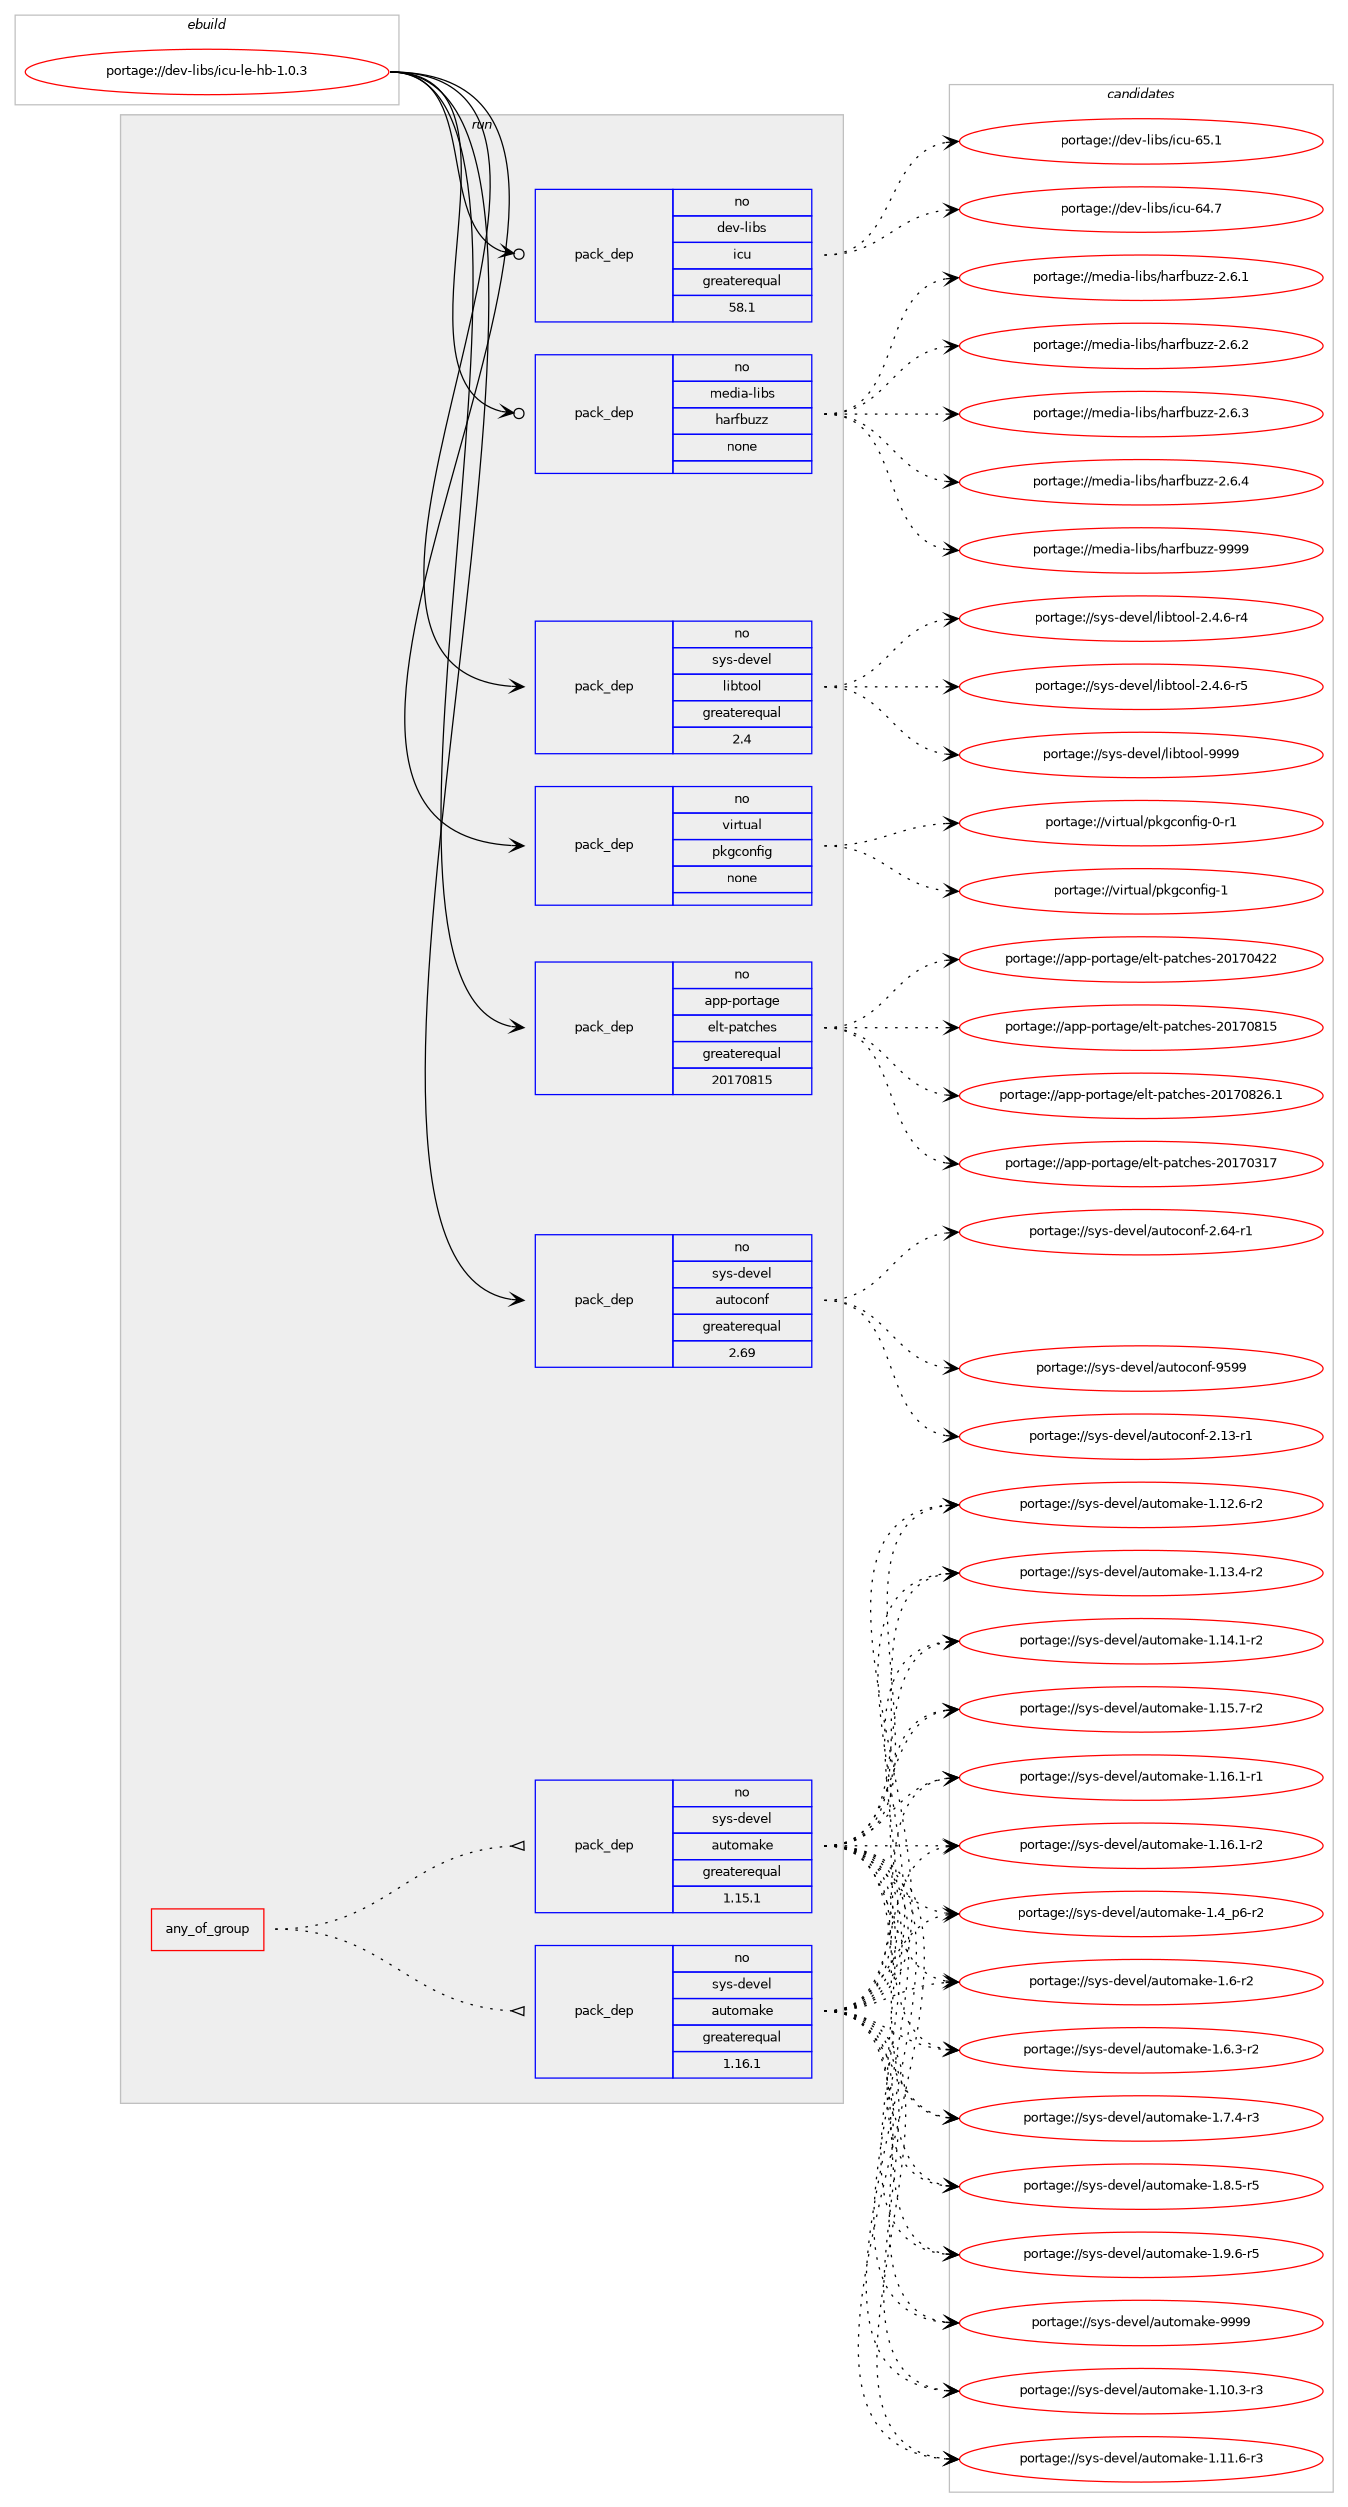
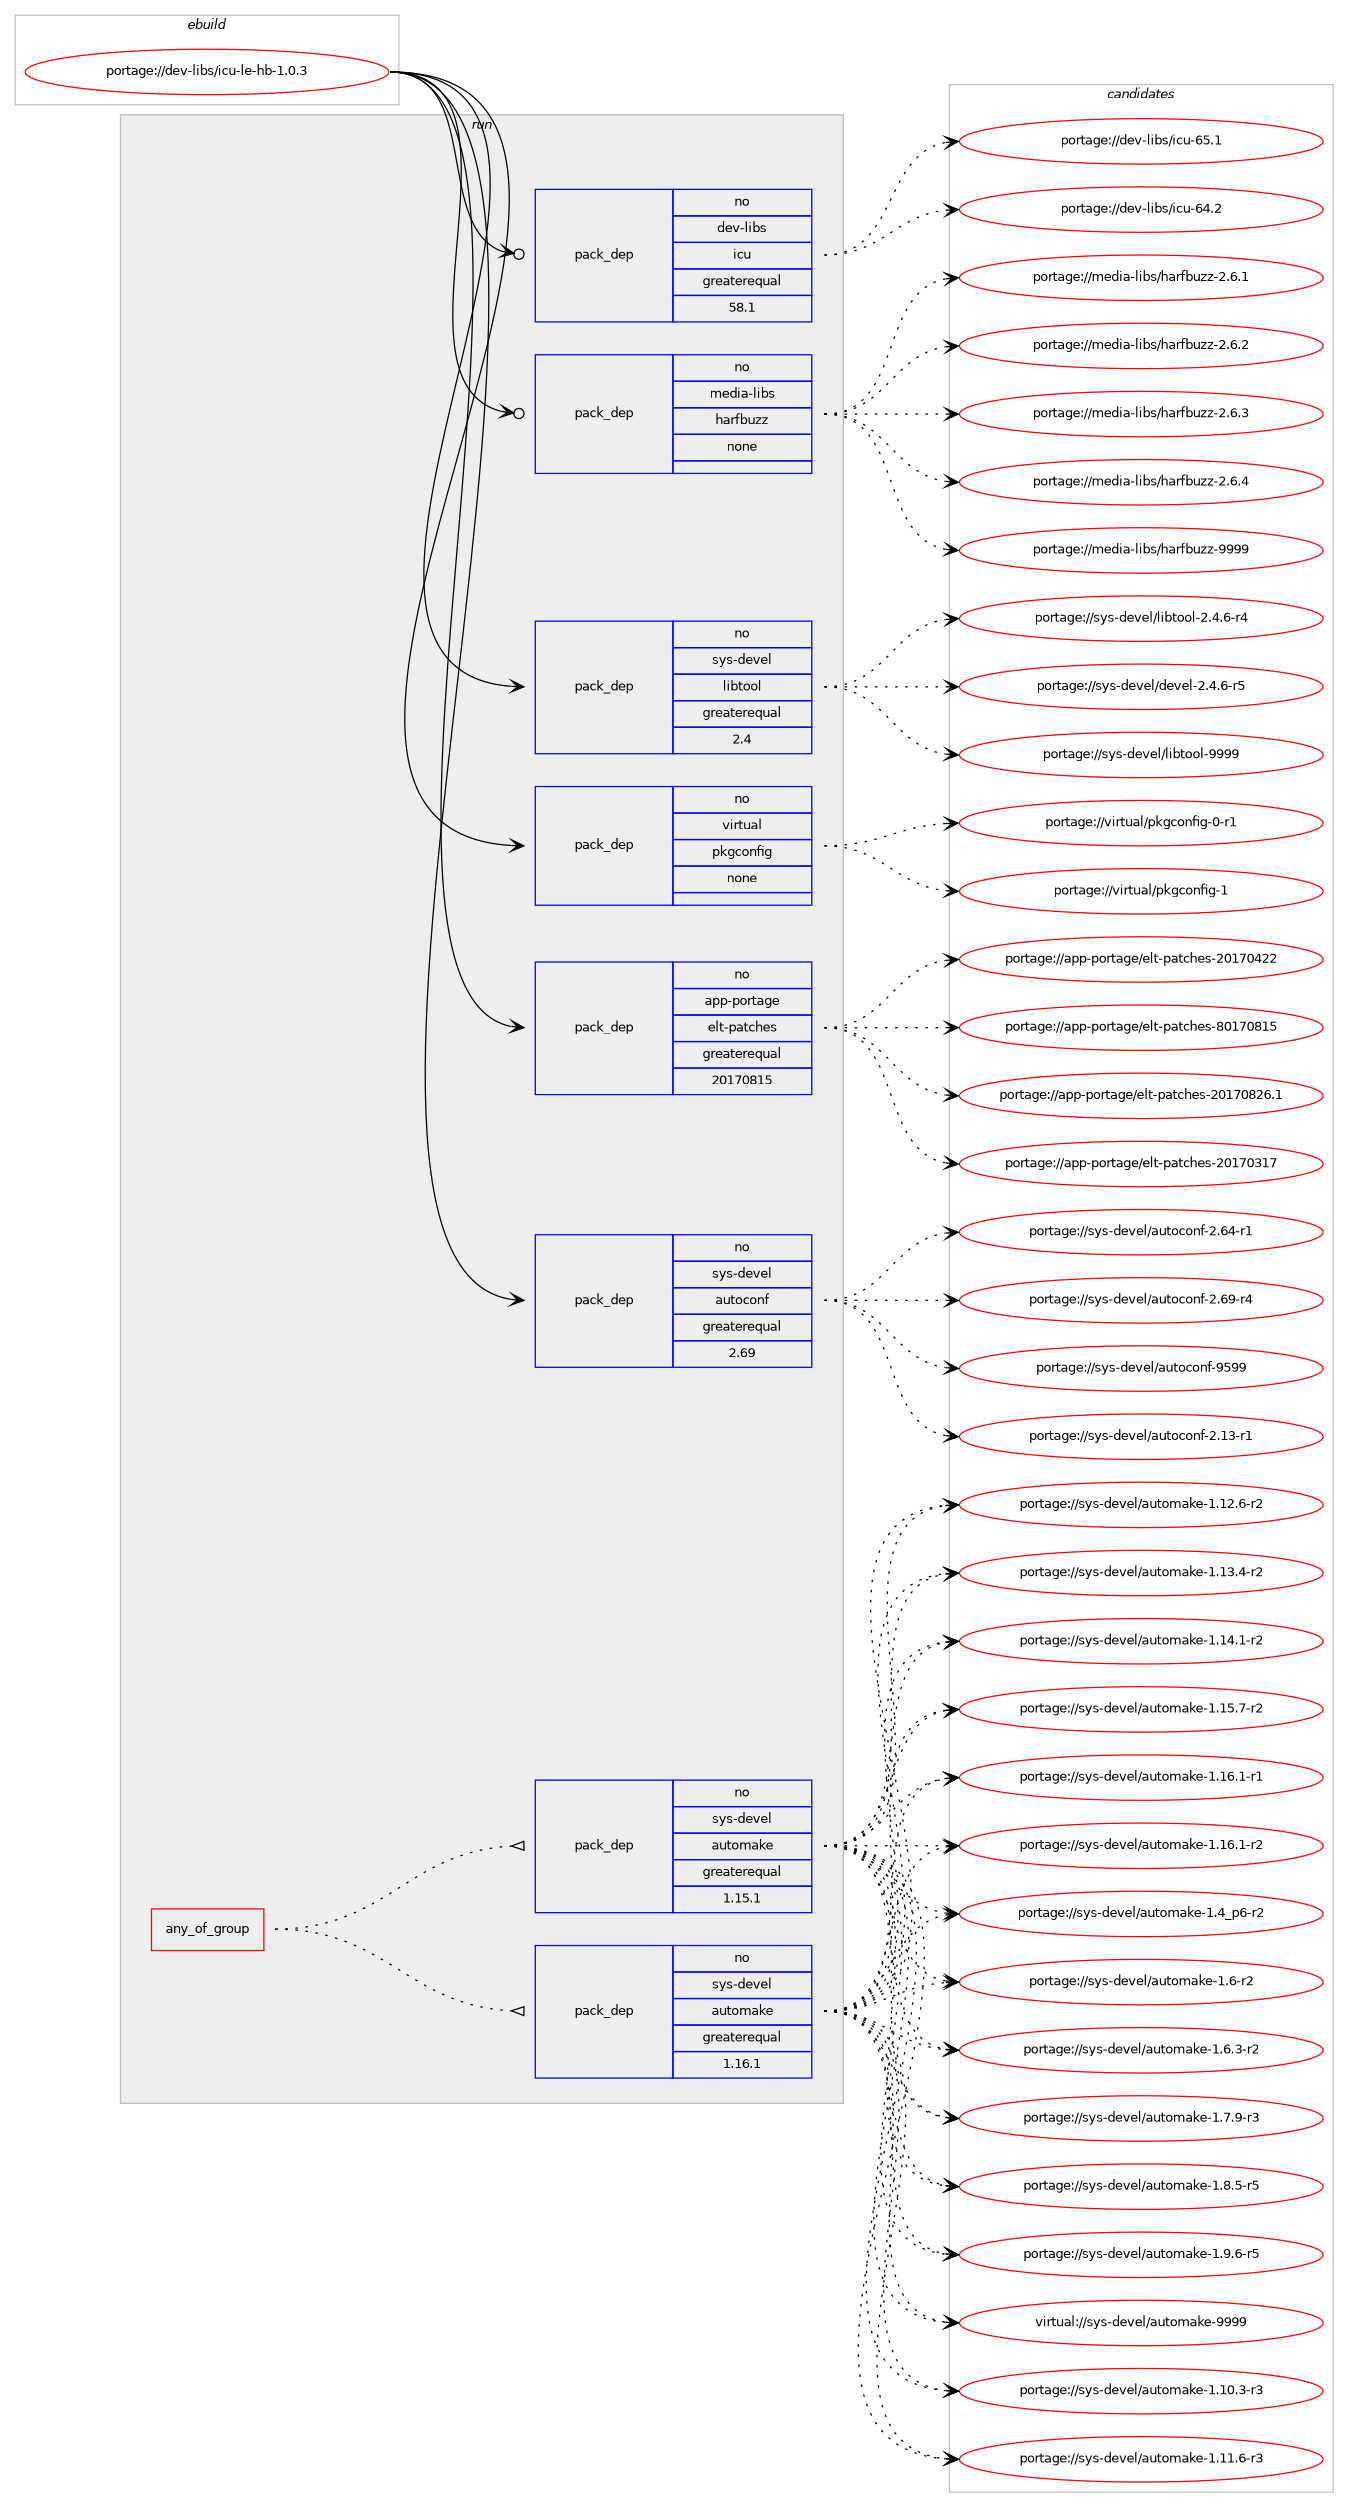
  digraph {
    compound=true
    concentrate=true
    fontname=Helvetica
    fontsize=10
    newrank=true
    rankdir=LR
    ranksep=1.5
    node [color=red fontname=Helvetica fontsize=10]
    edge [arrowhead=vee headport=w style=dotted tailport=e weight=100]
    n1 [label="portage://dev-libs/icu-le-hb-1.0.3" width=4]
    n2 [color=blue label=<<TABLE BORDER="0" CELLBORDER="1" CELLSPACING="0" CELLPADDING="4" WIDTH="220"><TR><TD ROWSPAN="6" CELLPADDING="30">pack_dep</TD></TR><TR><TD WIDTH="110">no</TD></TR><TR><TD>sys-devel</TD></TR><TR><TD>automake</TD></TR><TR><TD>greaterequal</TD></TR><TR><TD>1.16.1</TD></TR></TABLE>> shape=none]
    n3 [color=blue label=<<TABLE BORDER="0" CELLBORDER="1" CELLSPACING="0" CELLPADDING="4" WIDTH="220"><TR><TD ROWSPAN="6" CELLPADDING="30">pack_dep</TD></TR><TR><TD WIDTH="110">no</TD></TR><TR><TD>sys-devel</TD></TR><TR><TD>automake</TD></TR><TR><TD>greaterequal</TD></TR><TR><TD>1.15.1</TD></TR></TABLE>> shape=none]
    n4 [label=<<TABLE BORDER="0" CELLBORDER="1" CELLSPACING="0" CELLPADDING="4"><TR><TD CELLPADDING="10">any_of_group</TD></TR></TABLE>> shape=none]
    n5 [color=blue label=<<TABLE BORDER="0" CELLBORDER="1" CELLSPACING="0" CELLPADDING="4" WIDTH="220"><TR><TD ROWSPAN="6" CELLPADDING="30">pack_dep</TD></TR><TR><TD WIDTH="110">no</TD></TR><TR><TD>app-portage</TD></TR><TR><TD>elt-patches</TD></TR><TR><TD>greaterequal</TD></TR><TR><TD>20170815</TD></TR></TABLE>> shape=none]
    n6 [color=blue label=<<TABLE BORDER="0" CELLBORDER="1" CELLSPACING="0" CELLPADDING="4" WIDTH="220"><TR><TD ROWSPAN="6" CELLPADDING="30">pack_dep</TD></TR><TR><TD WIDTH="110">no</TD></TR><TR><TD>sys-devel</TD></TR><TR><TD>autoconf</TD></TR><TR><TD>greaterequal</TD></TR><TR><TD>2.69</TD></TR></TABLE>> shape=none]
    n7 [color=blue label=<<TABLE BORDER="0" CELLBORDER="1" CELLSPACING="0" CELLPADDING="4" WIDTH="220"><TR><TD ROWSPAN="6" CELLPADDING="30">pack_dep</TD></TR><TR><TD WIDTH="110">no</TD></TR><TR><TD>sys-devel</TD></TR><TR><TD>libtool</TD></TR><TR><TD>greaterequal</TD></TR><TR><TD>2.4</TD></TR></TABLE>> shape=none]
    n8 [color=blue label=<<TABLE BORDER="0" CELLBORDER="1" CELLSPACING="0" CELLPADDING="4" WIDTH="220"><TR><TD ROWSPAN="6" CELLPADDING="30">pack_dep</TD></TR><TR><TD WIDTH="110">no</TD></TR><TR><TD>virtual</TD></TR><TR><TD>pkgconfig</TD></TR><TR><TD>none</TD></TR><TR><TD></TD></TR></TABLE>> shape=none]
    n9 [color=blue label=<<TABLE BORDER="0" CELLBORDER="1" CELLSPACING="0" CELLPADDING="4" WIDTH="220"><TR><TD ROWSPAN="6" CELLPADDING="30">pack_dep</TD></TR><TR><TD WIDTH="110">no</TD></TR><TR><TD>dev-libs</TD></TR><TR><TD>icu</TD></TR><TR><TD>greaterequal</TD></TR><TR><TD>58.1</TD></TR></TABLE>> shape=none]
    n10 [color=blue label=<<TABLE BORDER="0" CELLBORDER="1" CELLSPACING="0" CELLPADDING="4" WIDTH="220"><TR><TD ROWSPAN="6" CELLPADDING="30">pack_dep</TD></TR><TR><TD WIDTH="110">no</TD></TR><TR><TD>media-libs</TD></TR><TR><TD>harfbuzz</TD></TR><TR><TD>none</TD></TR><TR><TD></TD></TR></TABLE>> shape=none]
    n11 [label="portage://sys-devel/automake-1.10.3-r3" width=4]
    n12 [label="portage://sys-devel/automake-1.11.6-r3" width=4]
    n13 [label="portage://sys-devel/automake-1.12.6-r2" width=4]
    n14 [label="portage://sys-devel/automake-1.13.4-r2" width=4]
    n15 [label="portage://sys-devel/automake-1.14.1-r2" width=4]
    n16 [label="portage://sys-devel/automake-1.15.7-r2" width=4]
    n17 [label="portage://sys-devel/automake-1.16.1-r1" width=4]
    n18 [label="portage://sys-devel/automake-1.16.1-r2" width=4]
    n19 [label="portage://sys-devel/automake-1.4_p6-r2" width=4]
    n20 [label="portage://sys-devel/automake-1.6-r2" width=4]
    n21 [label="portage://sys-devel/automake-1.6.3-r2" width=4]
-   n22 [label="portage://sys-devel/automake-1.7.4-r3" width=4]
+   n22 [label="portage://sys-devel/automake-1.7.9-r3" width=4]
    n23 [label="portage://sys-devel/automake-1.8.5-r5" width=4]
    n24 [label="portage://sys-devel/automake-1.9.6-r5" width=4]
-   n25 [label="portage://sys-devel/automake-9999" width=4]
+   n25 [label="virtual://sys-devel/automake-9999" width=4]
    n26 [label="portage://app-portage/elt-patches-20170317" width=4]
    n27 [label="portage://app-portage/elt-patches-20170422" width=4]
-   n28 [label="portage://app-portage/elt-patches-20170815" width=4]
+   n28 [label="portage://app-portage/elt-patches-80170815" width=4]
    n29 [label="portage://app-portage/elt-patches-20170826.1" width=4]
    n30 [label="portage://sys-devel/autoconf-2.13-r1" width=4]
    n31 [label="portage://sys-devel/autoconf-2.64-r1" width=4]
+   n32 [label="portage://sys-devel/autoconf-2.69-r4" width=4]
    n33 [label="portage://sys-devel/autoconf-9599" width=4]
    n34 [label="portage://sys-devel/libtool-2.4.6-r4" width=4]
-   n35 [label="portage://sys-devel/libtool-2.4.6-r5" width=4]
+   n35 [label="portage://sys-devel/devel-2.4.6-r5" width=4]
    n36 [label="portage://sys-devel/libtool-9999" width=4]
    n37 [label="portage://virtual/pkgconfig-0-r1" width=4]
    n38 [label="portage://virtual/pkgconfig-1" width=4]
-   n39 [label="portage://dev-libs/icu-64.7" width=4]
+   n39 [label="portage://dev-libs/icu-64.2" width=4]
    n40 [label="portage://dev-libs/icu-65.1" width=4]
    n41 [label="portage://media-libs/harfbuzz-2.6.1" width=4]
    n42 [label="portage://media-libs/harfbuzz-2.6.2" width=4]
    n43 [label="portage://media-libs/harfbuzz-2.6.3" width=4]
    n44 [label="portage://media-libs/harfbuzz-2.6.4" width=4]
    n45 [label="portage://media-libs/harfbuzz-9999" width=4]
    subgraph cluster_1 {
      color=gray
      label=<<i>ebuild</i>>
      rank=same
      n1
    }
    subgraph cluster_2 {
      color=gray
      label=<<i>dependencies</i>>
      subgraph cluster_3 {
        color=gray
        fillcolor="#eeeeee"
        label=<<i>compile</i>>
        style=filled
        subgraph sub_4 {
          color=gray
          fillcolor="#eeeeee"
          label=<<i>compile</i>>
          style=filled
          n4
          subgraph sub_5 {
            color=gray
            fillcolor="#eeeeee"
            label=<<i>compile</i>>
            style=filled
            n2
          }
          subgraph sub_6 {
            color=gray
            fillcolor="#eeeeee"
            label=<<i>compile</i>>
            style=filled
            n3
          }
        }
        subgraph sub_7 {
          color=gray
          fillcolor="#eeeeee"
          label=<<i>compile</i>>
          style=filled
          n5
        }
        subgraph sub_8 {
          color=gray
          fillcolor="#eeeeee"
          label=<<i>compile</i>>
          style=filled
          n6
        }
        subgraph sub_9 {
          color=gray
          fillcolor="#eeeeee"
          label=<<i>compile</i>>
          style=filled
          n7
        }
        subgraph sub_10 {
          color=gray
          fillcolor="#eeeeee"
          label=<<i>compile</i>>
          style=filled
          n8
        }
      }
      subgraph cluster_11 {
        color=gray
        fillcolor="#eeeeee"
        label=<<i>compile and run</i>>
        style=filled
        subgraph sub_12 {
          color=gray
          fillcolor="#eeeeee"
          label=<<i>compile and run</i>>
          style=filled
          n9
        }
        subgraph sub_13 {
          color=gray
          fillcolor="#eeeeee"
          label=<<i>compile and run</i>>
          style=filled
          n10
        }
      }
      subgraph cluster_14 {
        color=gray
        fillcolor="#eeeeee"
        label=<<i>run</i>>
        style=filled
      }
    }
    subgraph cluster_15 {
      color=gray
      label=<<i>candidates</i>>
      rank=same
      subgraph sub_16 {
        color=black
        label=<<i>candidates</i>>
        nodesep=1
        rank=same
        n11
        n12
        n13
        n14
        n15
        n16
        n17
        n18
        n19
        n20
        n21
        n22
        n23
        n24
        n25
      }
      subgraph sub_17 {
        color=black
        label=<<i>candidates</i>>
        nodesep=1
        rank=same
        n11
        n12
        n13
        n14
        n15
        n16
        n17
        n18
        n19
        n20
        n21
        n22
        n23
        n24
        n25
      }
      subgraph sub_18 {
        color=black
        label=<<i>candidates</i>>
        nodesep=1
        rank=same
        n26
        n27
        n28
        n29
      }
      subgraph sub_19 {
        color=black
        label=<<i>candidates</i>>
        nodesep=1
        rank=same
        n30
        n31
+       n32
        n33
      }
      subgraph sub_20 {
        color=black
        label=<<i>candidates</i>>
        nodesep=1
        rank=same
        n34
        n35
        n36
      }
      subgraph sub_21 {
        color=black
        label=<<i>candidates</i>>
        nodesep=1
        rank=same
        n37
        n38
      }
      subgraph sub_22 {
        color=black
        label=<<i>candidates</i>>
        nodesep=1
        rank=same
        n39
        n40
      }
      subgraph sub_23 {
        color=black
        label=<<i>candidates</i>>
        nodesep=1
        rank=same
        n41
        n42
        n43
        n44
        n45
      }
    }
    n1 -> n5 [style=solid weight=20]
    n1 -> n6 [style=solid weight=20]
    n1 -> n7 [style=solid weight=20]
    n1 -> n8 [style=solid weight=20]
    n1 -> n9 [arrowhead=odotvee style=solid weight=20]
    n1 -> n10 [arrowhead=odotvee style=solid weight=20]
    n2 -> n11
    n2 -> n12
    n2 -> n13
    n2 -> n14
    n2 -> n15
    n2 -> n16
    n2 -> n17
    n2 -> n18
    n2 -> n19
    n2 -> n20
    n2 -> n21
    n2 -> n22
    n2 -> n23
    n2 -> n24
    n2 -> n25
    n3 -> n11
    n3 -> n12
    n3 -> n13
    n3 -> n14
    n3 -> n15
    n3 -> n16
    n3 -> n17
    n3 -> n18
    n3 -> n19
    n3 -> n20
    n3 -> n21
    n3 -> n22
    n3 -> n23
    n3 -> n24
    n3 -> n25
    n4 -> n2 [arrowhead=oinv weight=20]
    n4 -> n3 [arrowhead=oinv weight=20]
    n5 -> n26
    n5 -> n27
    n5 -> n28
    n5 -> n29
    n6 -> n30
    n6 -> n31
+   n6 -> n32
    n6 -> n33
    n7 -> n34
    n7 -> n35
    n7 -> n36
    n8 -> n37
    n8 -> n38
    n9 -> n39
    n9 -> n40
    n10 -> n41
    n10 -> n42
    n10 -> n43
    n10 -> n44
    n10 -> n45
  }
